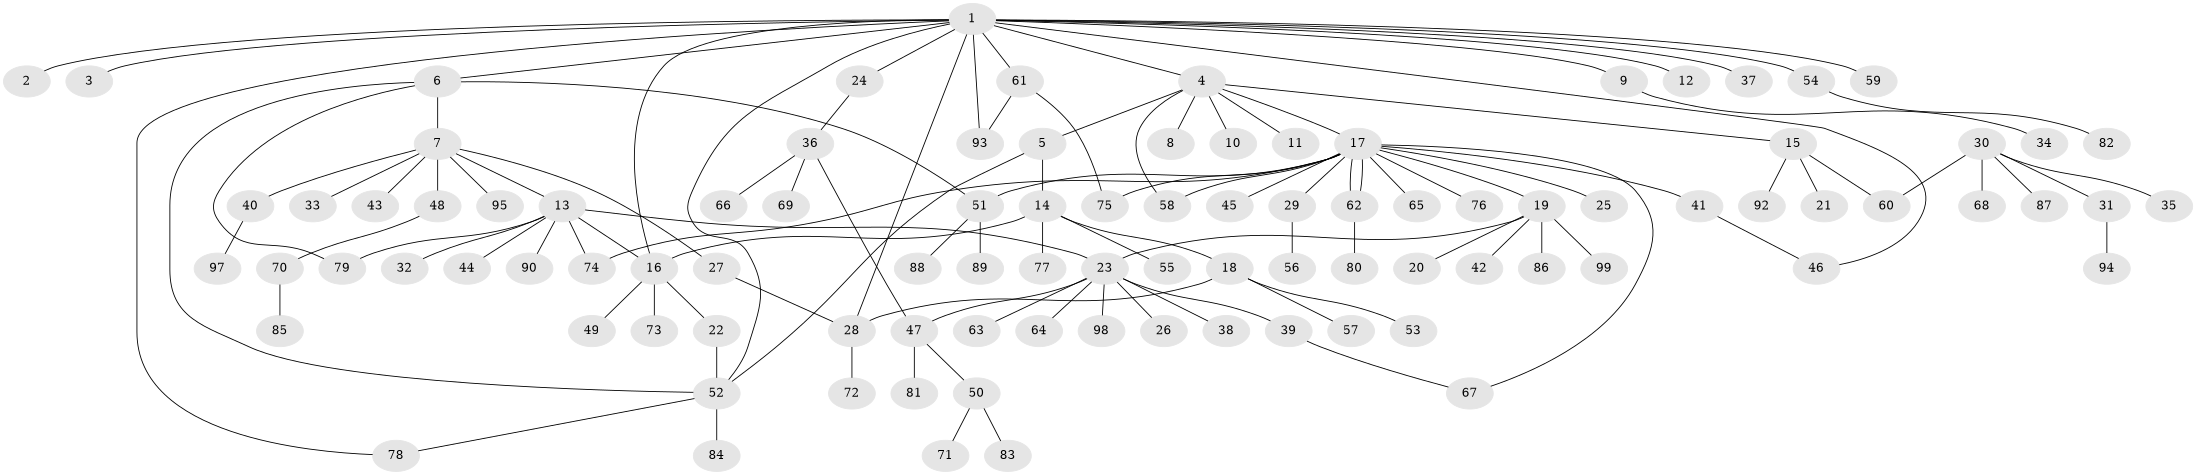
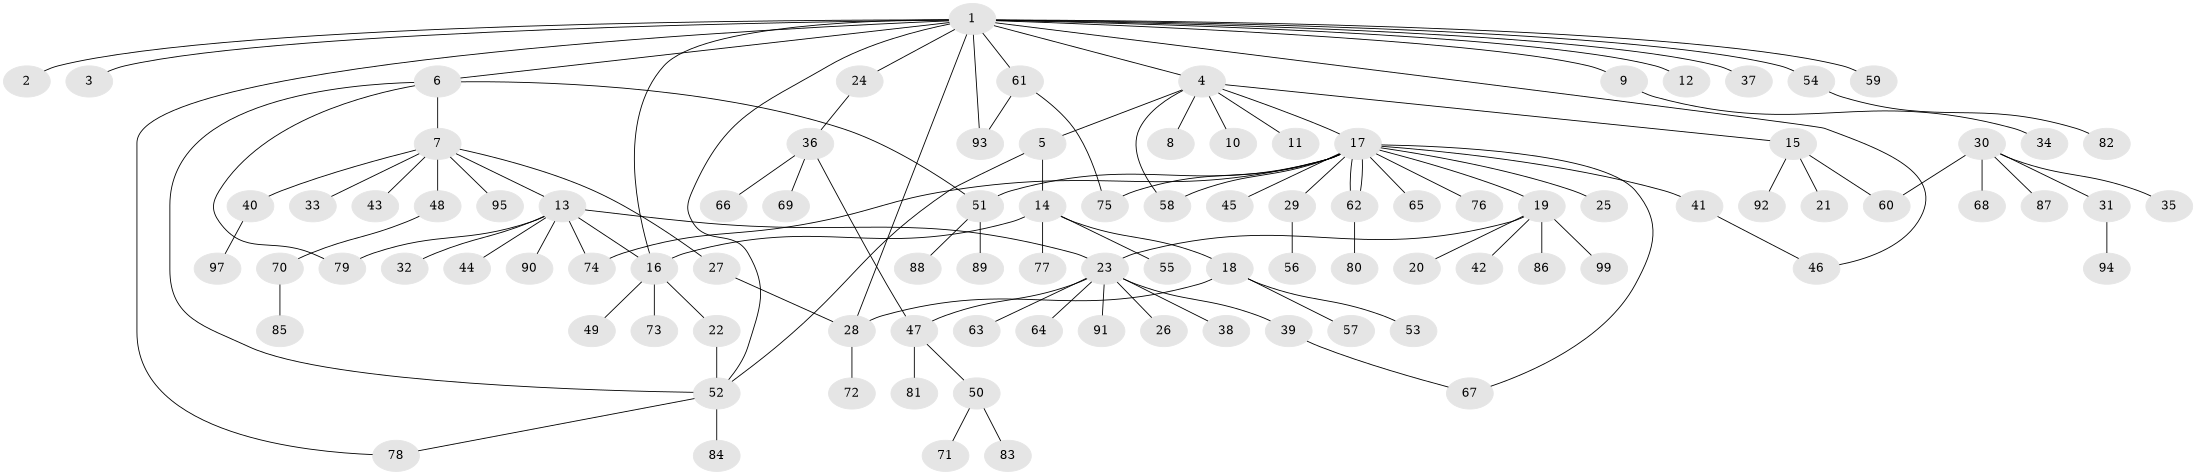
  graph {
    node [color=gray90 style=filled]
    1
    2
    3
    4
    6
    9
    12
    16
    24
    28
    37
    46
    52
    54
    59
    61
    78
    93
    5
    8
    10
    11
    15
    17
    58
    7
    51
    79
    34
    22
    49
    73
    36
    72
    84
    82
    75
    14
    21
    92
    60
    74
    19
    25
    29
    41
    45
    62
    65
    67
    76
    18
    55
    77
    13
    27
    33
    40
    43
    48
    95
    88
    89
    23
    32
    44
    90
    97
    70
    26
    38
    39
    47
    63
    64
-   91 [label=98]
+   91
    53
    57
    30
    31
    35
    68
    87
    20
    42
    86
    n87 [label=99]
    56
    80
    50
    81
    66
    69
    94
    71
    83
    85
    1 -- 2
    1 -- 3
    1 -- 4
    1 -- 6
    1 -- 9
    1 -- 12
    1 -- 16
    1 -- 24
    1 -- 28
    1 -- 37
    1 -- 46
    1 -- 52
    1 -- 54
    1 -- 59
    1 -- 61
    1 -- 78
    1 -- 93
    4 -- 5
    4 -- 8
    4 -- 10
    4 -- 11
    4 -- 15
    4 -- 17
    4 -- 58
    6 -- 52
    6 -- 7
    6 -- 51
    6 -- 79
    9 -- 34
    16 -- 22
    16 -- 49
    16 -- 73
    24 -- 36
    28 -- 72
    52 -- 78
    52 -- 84
    54 -- 82
    61 -- 93
    61 -- 75
    5 -- 52
    5 -- 14
    15 -- 21
    15 -- 92
    15 -- 60
    17 -- 58
    17 -- 51
    17 -- 75
    17 -- 74
    17 -- 19
    17 -- 25
    17 -- 29
    17 -- 41
    17 -- 45
    17 -- 62
    17 -- 62
    17 -- 65
    17 -- 67
    17 -- 76
    7 -- 13
    7 -- 27
    7 -- 33
    7 -- 40
    7 -- 43
    7 -- 48
    7 -- 95
    51 -- 88
    51 -- 89
    22 -- 52
    36 -- 47
    36 -- 66
    36 -- 69
    14 -- 16
    14 -- 18
    14 -- 55
    14 -- 77
    19 -- 23
    19 -- 20
    19 -- 42
    19 -- 86
    19 -- n87
    29 -- 56
    41 -- 46
    62 -- 80
    18 -- 28
    18 -- 53
    18 -- 57
    13 -- 16
    13 -- 79
    13 -- 74
    13 -- 23
    13 -- 32
    13 -- 44
    13 -- 90
    27 -- 28
    40 -- 97
    48 -- 70
    23 -- 26
    23 -- 38
    23 -- 39
    23 -- 47
    23 -- 63
    23 -- 64
    23 -- 91
    70 -- 85
    39 -- 67
    47 -- 50
    47 -- 81
    30 -- 60
    30 -- 31
    30 -- 35
    30 -- 68
    30 -- 87
    31 -- 94
    50 -- 71
    50 -- 83
  }
